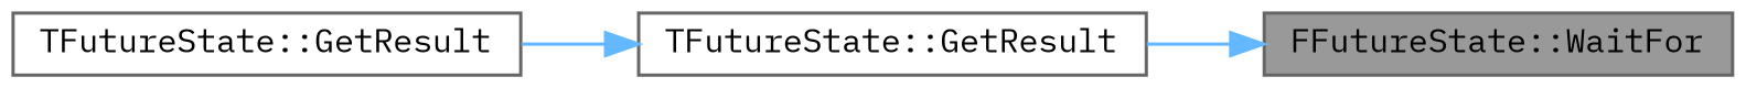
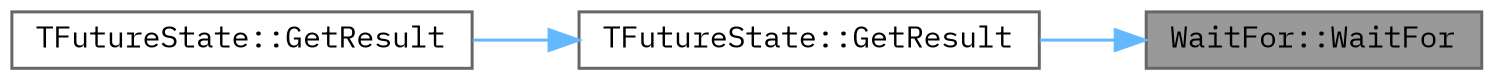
  digraph {
    rankdir=RL
    fontname="IBM Plex Mono"
    node [color=grey40 fillcolor=white fontname="IBM Plex Mono" fontsize=10 shape=box style=filled]
    edge [color=steelblue1 dir=back fontname="IBM Plex Mono" fontsize=10 labelfontname=Helvetica labelfontsize=10 style=solid]
-   n1 [color=gray40 fillcolor=grey60 fontcolor=black height=0.2 label="FFutureState::WaitFor" width=0.4]
+   n1 [color=gray40 fillcolor=grey60 fontcolor=black height=0.2 label="WaitFor::WaitFor" width=0.4]
    n2 [height=0.2 label="TFutureState::GetResult" width=0.4]
    n3 [height=0.2 label="TFutureState::GetResult" width=0.4]
    n1 -> n2
    n2 -> n3
  }
